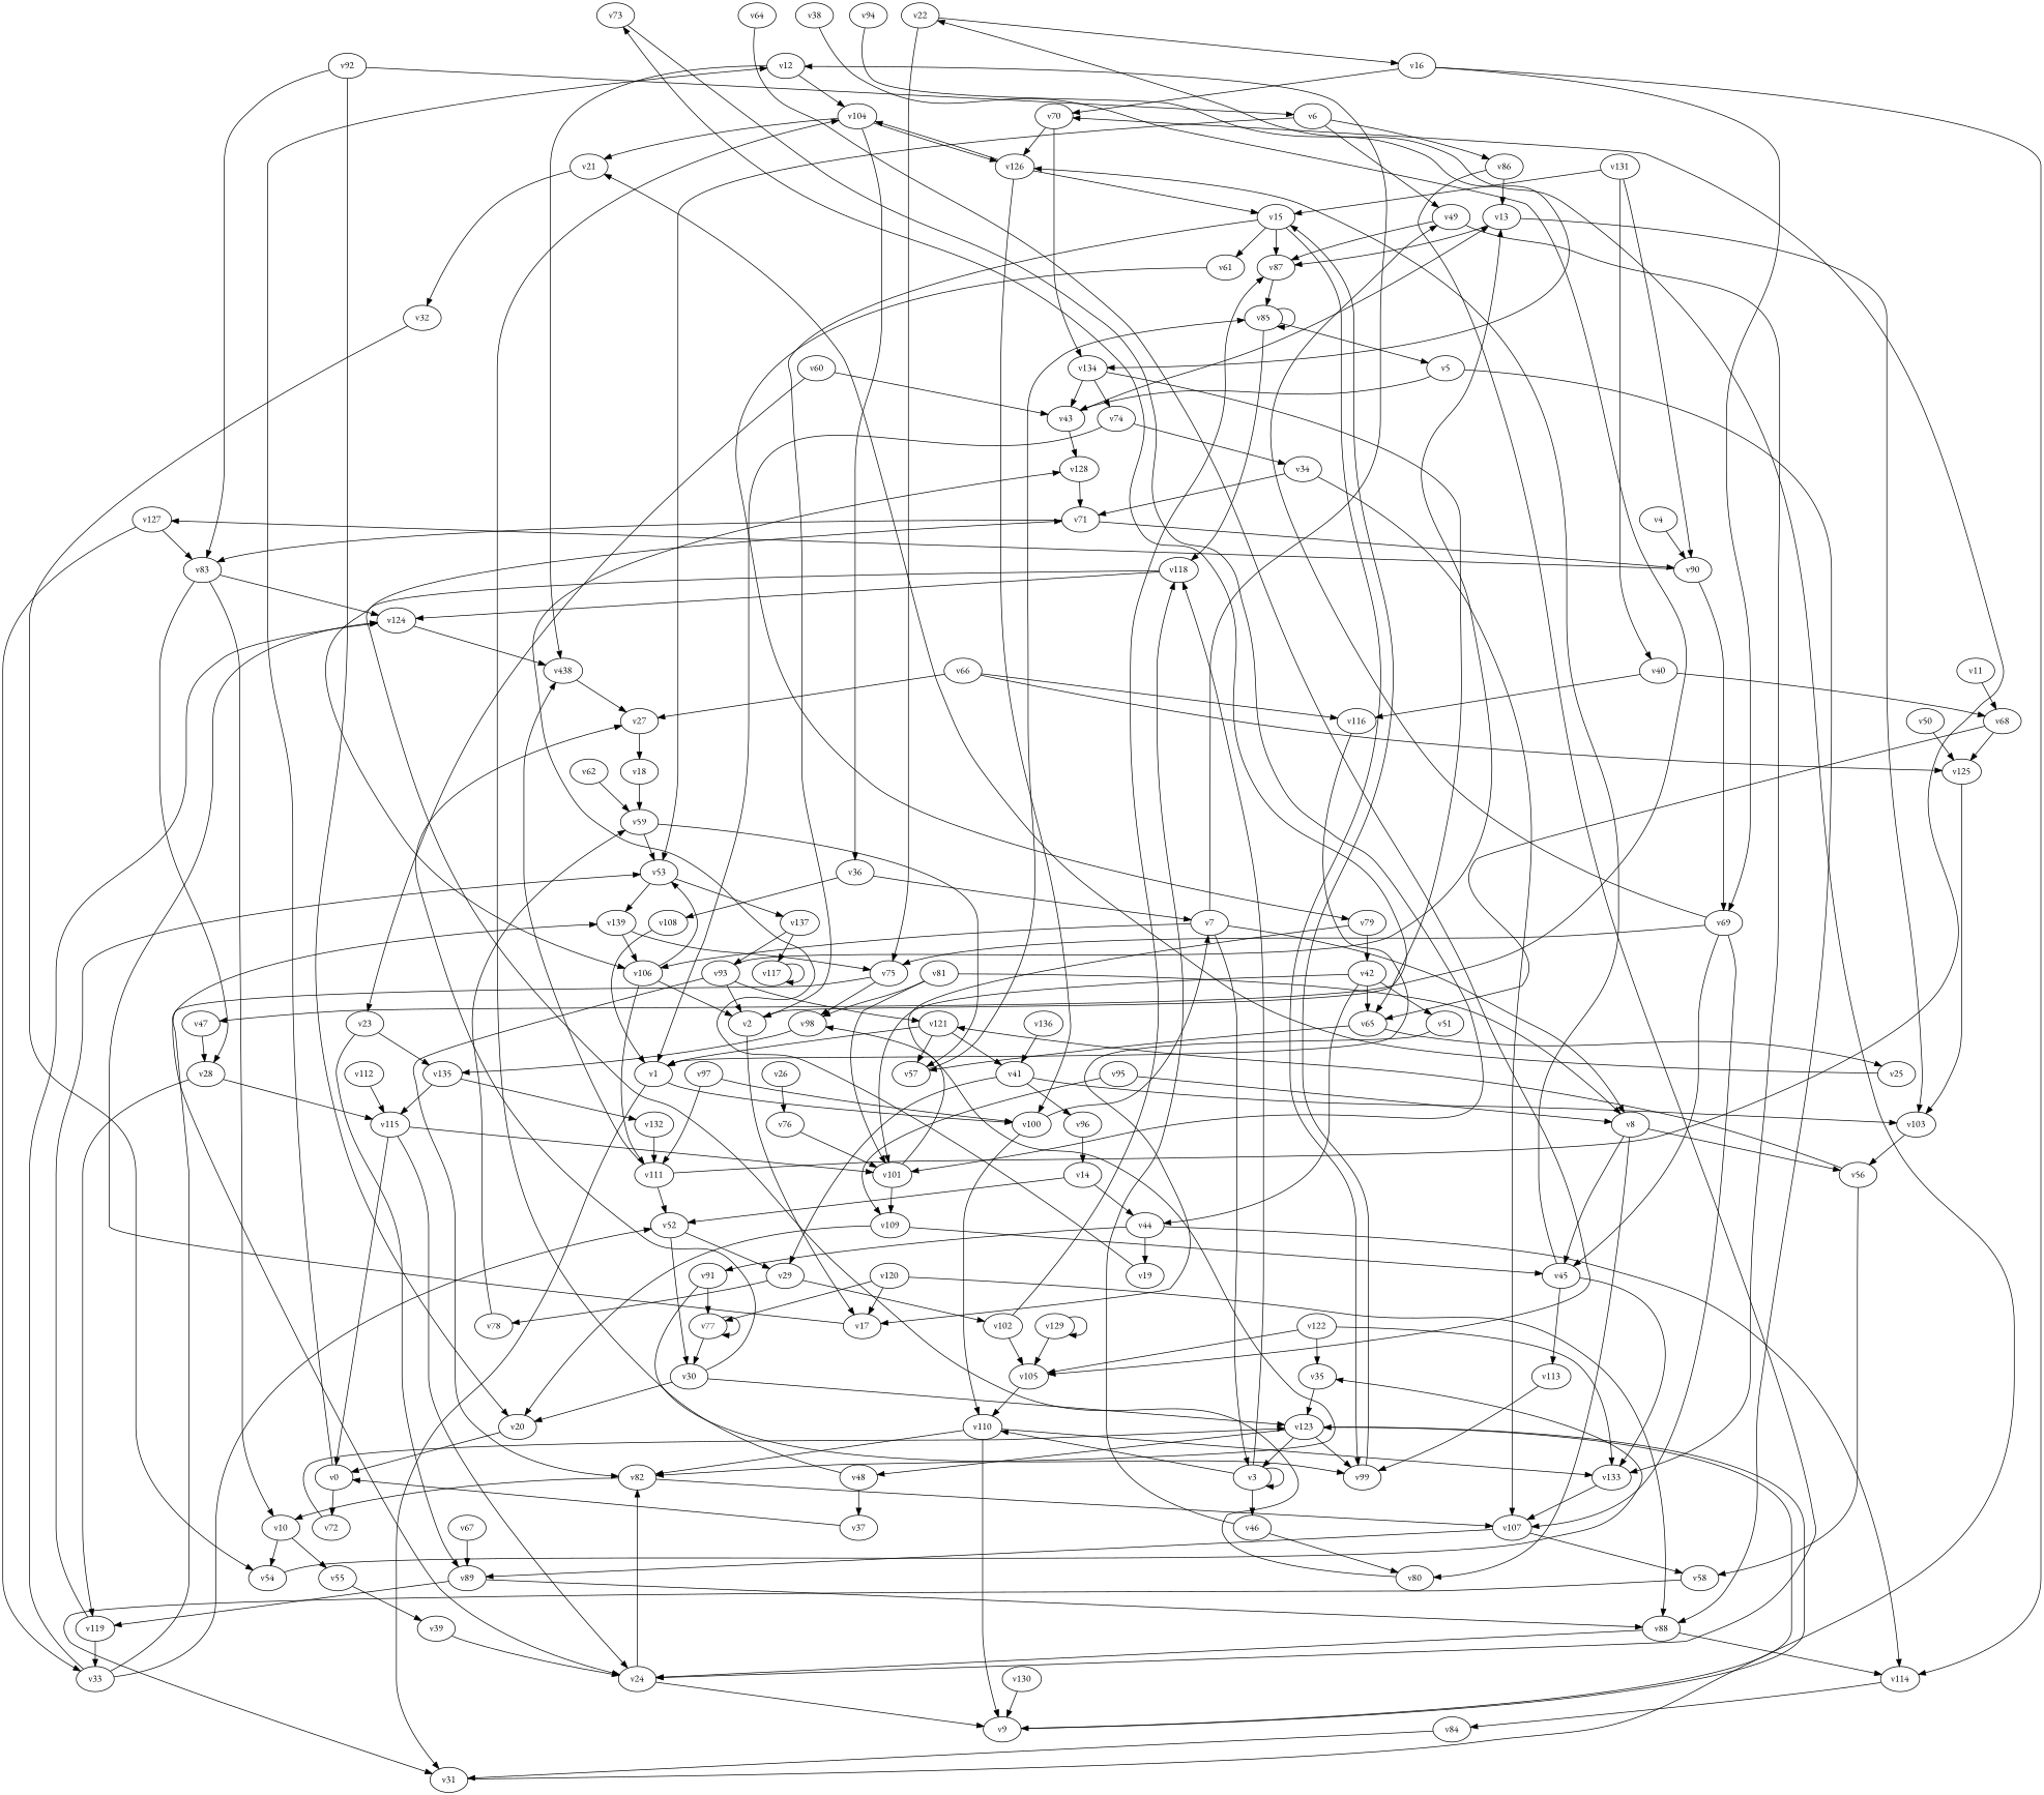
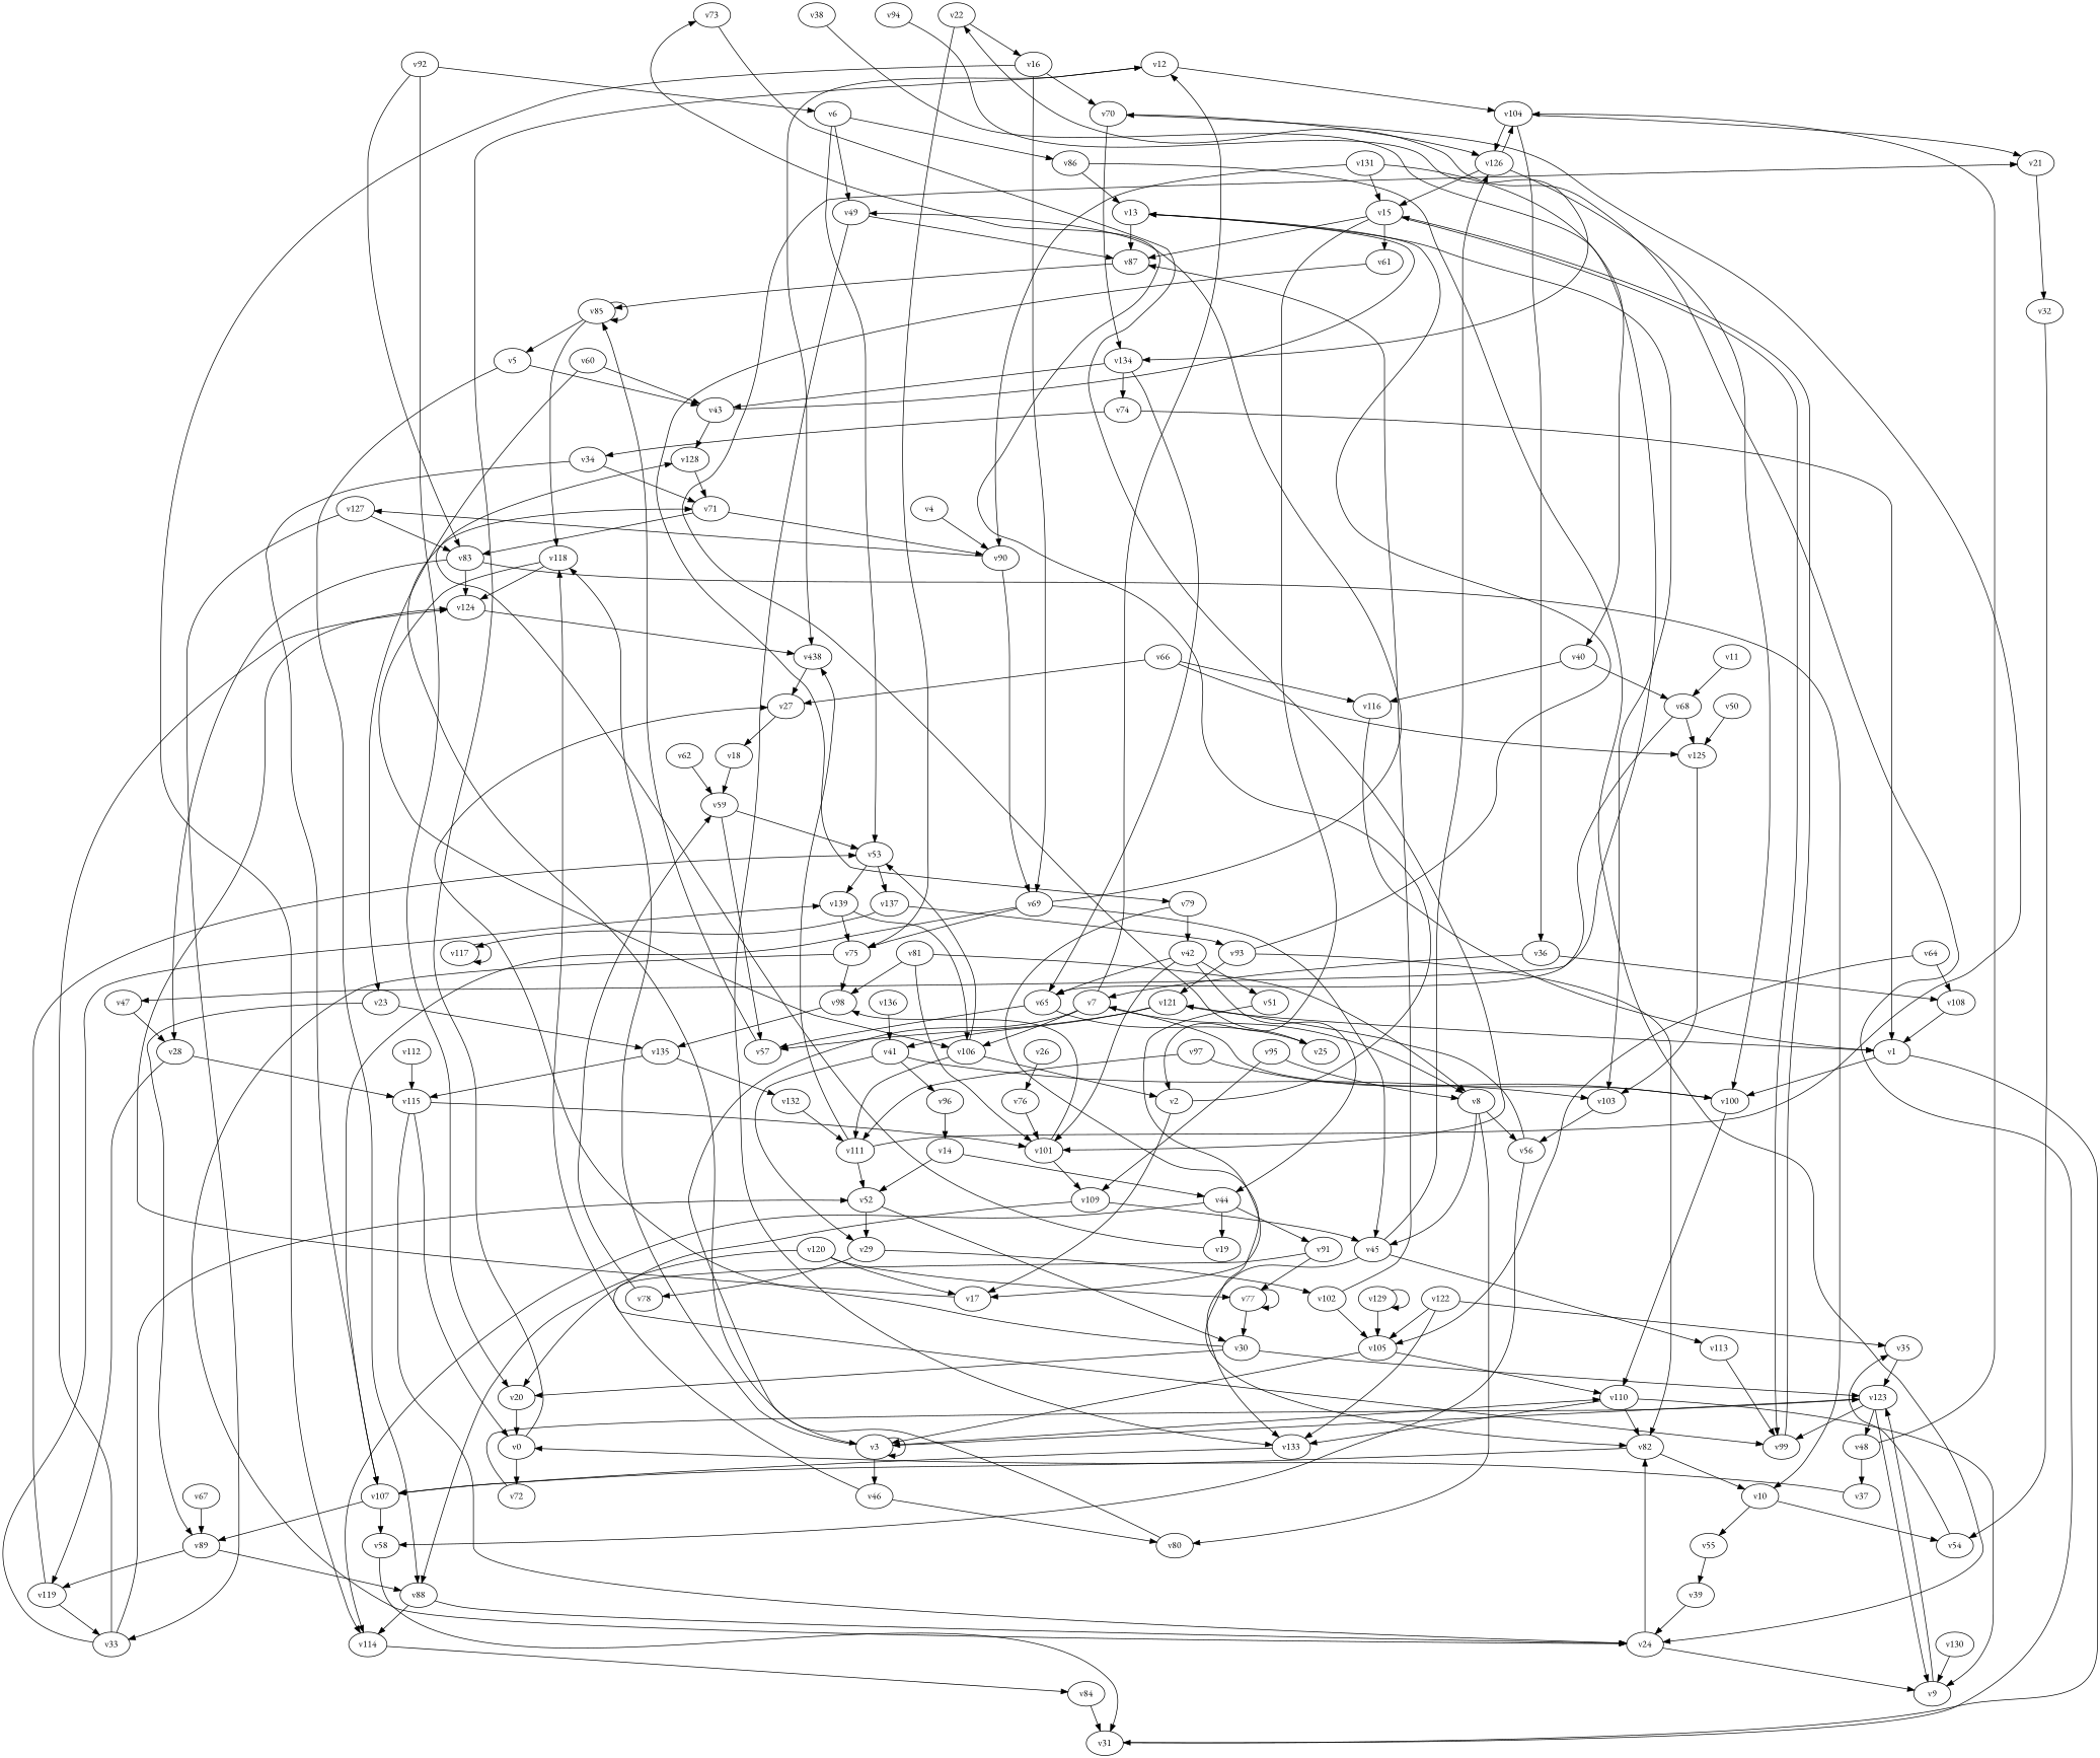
  digraph {
    fontname="EB Garamond"
    node [fontname="EB Garamond" player=0]
    edge [fontname="EB Garamond"]
    v12 [player=1]
    v0
    v72 [player=1]
    v104
    n5 [label=v438]
    v123
    v1 [player=1]
    v31
    v100
    v22
    v110 [player=1]
    v7
    v17 [player=1]
    v2
    v73 [player=1]
    v124
    v101 [player=1]
    v3
    v46 [player=1]
    v118 [player=1]
    v80 [player=1]
    v9 [player=1]
    v82 [player=1]
    v133 [player=1]
    v106
    v4
    v90
    v69
    v127 [player=1]
    v5 [player=1]
    v43
    v88 [player=1]
    v13 [player=1]
    v128 [player=1]
    v114 [player=1]
    v24 [player=1]
    v126 [player=1]
    v15 [player=1]
    v6 [player=1]
    v49
    v53 [player=1]
    v86 [player=1]
    v87 [player=1]
    v139 [player=1]
    v137
    v8 [player=1]
    v45 [player=1]
    v56
    v111 [player=1]
    v113
    v58 [player=1]
    v121
    v71 [player=1]
    v99
    v48 [player=1]
    v10 [player=1]
    v54
    v55
    v35
    v39
    v11 [player=1]
    v68
    v65
    v125
    v21 [player=1]
    v36 [player=1]
    v27
    v103
    v85 [player=1]
    v14 [player=1]
    v44
    v52 [player=1]
    v19
    v91 [player=1]
    v29
    v30 [player=1]
    v61
    v79
    v16
    v70
    v75 [player=1]
    v107 [player=1]
    v134
    v84 [player=1]
    v59 [player=1]
    v18
    v57 [player=1]
    v20 [player=1]
    v32
    v98
    v89 [player=1]
    v23
    v135 [player=1]
    v119 [player=1]
    v115
    v132 [player=1]
    v25
    v76 [player=1]
    v26
    v28
    v33 [player=1]
    v78
    v102
    v105
    v34
    v83
    v108 [player=1]
    v37 [player=1]
    v38 [player=1]
    v47 [player=1]
    v40
    v116
    v41 [player=1]
    v96
    v42
    v51
    v109
    v77 [player=1]
    v50 [player=1]
    v93
    v117
    v60 [player=1]
    v62
    v64
    v66
    v67
    v74
    v81 [player=1]
    v92 [player=1]
    v94 [player=1]
    v95
    v97 [player=1]
    v112
    v120
    v122 [player=1]
    v129 [player=1]
    v130
    v131
    v136 [player=1]
    v12 -> v104
    v12 -> n5
    v0 -> v12
    v0 -> v72
    v72 -> v123 [constraint="t >= 3"]
    v104 -> v126
    v104 -> v21
    v104 -> v36
    n5 -> v27
    v123 -> v3
    v123 -> v9
    v123 -> v99
    v123 -> v48
    v1 -> v31
    v1 -> v100
    v31 -> v22 [constraint="t < 13"]
    v100 -> v110
    v100 -> v7 [constraint="t < 15"]
    v22 -> v16
    v22 -> v75
    v110 -> v9
    v110 -> v82
    v110 -> v133
    v7 -> v12
    v7 -> v3
    v7 -> v106
    v7 -> v8
    v17 -> v124 [constraint="t < 13"]
    v2 -> v17
    v2 -> v73 [constraint="t < 7"]
    v73 -> v101 [constraint="t >= 3"]
    v124 -> n5
    v101 -> v98
    v101 -> v109
    v3 -> v110 [constraint="t >= 3"]
    v3 -> v3
    v3 -> v46
    v3 -> v118
    v46 -> v118
    v46 -> v80
    v118 -> v124
    v118 -> v106 [constraint="t >= 4"]
    v80 -> v71 [constraint="t >= 2"]
    v9 -> v123 [constraint="t mod 5 == 1"]
    v82 -> v10
    v82 -> v107
    v133 -> v107 [constraint="t >= 4"]
    v106 -> v2
    v106 -> v53
    v106 -> v111
    v4 -> v90
    v90 -> v69
    v90 -> v127 [constraint="t < 7"]
    v69 -> v49 [constraint="t >= 3"]
    v69 -> v45
    v69 -> v75
    v69 -> v107
    v127 -> v33
    v127 -> v83
    v5 -> v43
    v5 -> v88
    v43 -> v13 [constraint="t >= 2"]
    v43 -> v128
    v88 -> v114
    v88 -> v24
    v13 -> v87
    v13 -> v103
    v128 -> v71
    v114 -> v84
    v24 -> v9
    v24 -> v82
    v126 -> v104
    v126 -> v100
    v126 -> v15
    v15 -> v2
    v15 -> v87
    v15 -> v99
    v15 -> v61
    v6 -> v49
    v6 -> v53
    v6 -> v86
    v49 -> v133
    v49 -> v87
    v53 -> v139
    v53 -> v137
    v86 -> v13
    v86 -> v24 [constraint="t < 13"]
    v87 -> v85
    v139 -> v106
    v139 -> v75
    v137 -> v93
    v137 -> v117
    v8 -> v80
    v8 -> v45
    v8 -> v56
    v45 -> v133
    v45 -> v126
    v45 -> v113
    v56 -> v58
    v56 -> v121
    v111 -> n5
    v111 -> v52
    v111 -> v70 [constraint="t >= 4"]
    v113 -> v99
    v58 -> v31 [constraint="t >= 3"]
    v121 -> v1
    v121 -> v57
    v121 -> v41
    v71 -> v90
    v71 -> v83
    v99 -> v15
    v48 -> v104
    v48 -> v37
    v10 -> v54
    v10 -> v55
    v54 -> v35 [constraint="t mod 2 == 0"]
    v55 -> v39
    v35 -> v123
    v39 -> v24
    v11 -> v68
    v68 -> v65 [constraint="t >= 4"]
    v68 -> v125
    v65 -> v57
    v65 -> v25
    v125 -> v103
    v21 -> v32
    v36 -> v7
    v36 -> v108
    v27 -> v18
    v103 -> v56
    v85 -> v118
    v85 -> v5
    v85 -> v85
    v14 -> v44
    v14 -> v52
    v44 -> v114
    v44 -> v19
    v44 -> v91
    v52 -> v29
    v52 -> v30
    v19 -> v128 [constraint="t < 7"]
    v91 -> v99 [constraint="t < 10"]
    v91 -> v77
    v29 -> v78
    v29 -> v102
    v30 -> v123
    v30 -> v27 [constraint="t < 12"]
    v30 -> v20
    v61 -> v79 [constraint="t mod 3 == 0"]
    v79 -> v82 [constraint="t >= 4"]
    v79 -> v42
    v16 -> v69
    v16 -> v114
    v16 -> v70
    v70 -> v126
    v70 -> v134
    v75 -> v24 [constraint="t < 6"]
    v75 -> v98
    v107 -> v58
    v107 -> v89
    v134 -> v43
    v134 -> v65
    v134 -> v74
    v84 -> v31
    v59 -> v53
    v59 -> v57
    v18 -> v59
    v57 -> v85
    v20 -> v0
    v32 -> v54
    v98 -> v135
    v89 -> v88
    v89 -> v119
    v23 -> v89
    v23 -> v135
    v135 -> v115
    v135 -> v132
    v119 -> v53
    v119 -> v33
    v115 -> v0
    v115 -> v101
    v115 -> v24
    v132 -> v111
    v25 -> v21 [constraint="t < 7"]
    v76 -> v101
    v26 -> v76
    v28 -> v119
    v28 -> v115
    v33 -> v124
    v33 -> v139
    v33 -> v52
    v78 -> v59
    v102 -> v87
    v102 -> v105
    v105 -> v110
+   v105 -> v3
    v34 -> v71
    v34 -> v107
    v83 -> v124
    v83 -> v10
    v83 -> v28
    v108 -> v1
    v37 -> v0 [constraint="t >= 5"]
    v38 -> v47 [constraint="t >= 3"]
    v47 -> v28
    v40 -> v68
    v40 -> v116
    v116 -> v1 [constraint="t >= 1"]
    v41 -> v103
    v41 -> v29
    v41 -> v96
    v96 -> v14
    v42 -> v101
    v42 -> v65
    v42 -> v44
    v42 -> v51
    v51 -> v17 [constraint="t < 6"]
    v109 -> v45
    v109 -> v20
    v77 -> v30
    v77 -> v77
    v50 -> v125
-   v93 -> v2
    v93 -> v82
    v93 -> v13 [constraint="t mod 4 == 1"]
    v93 -> v121
    v117 -> v117
    v60 -> v43
    v60 -> v23
    v62 -> v59
    v64 -> v105 [constraint="t mod 2 == 1"]
+   v64 -> v108
    v66 -> v125 [constraint="t >= 3"]
    v66 -> v27
    v66 -> v116
    v67 -> v89
    v74 -> v1
    v74 -> v34
    v81 -> v101
    v81 -> v8
    v81 -> v98
    v92 -> v6
    v92 -> v20
    v92 -> v83
    v94 -> v134 [constraint="t >= 1"]
    v95 -> v8
    v95 -> v109
    v97 -> v100
    v97 -> v111
    v112 -> v115
    v120 -> v17
    v120 -> v88
    v120 -> v77
    v122 -> v133
    v122 -> v35
    v122 -> v105
    v129 -> v105
    v129 -> v129
    v130 -> v9
    v131 -> v90
    v131 -> v15
    v131 -> v40
    v136 -> v41
  }
